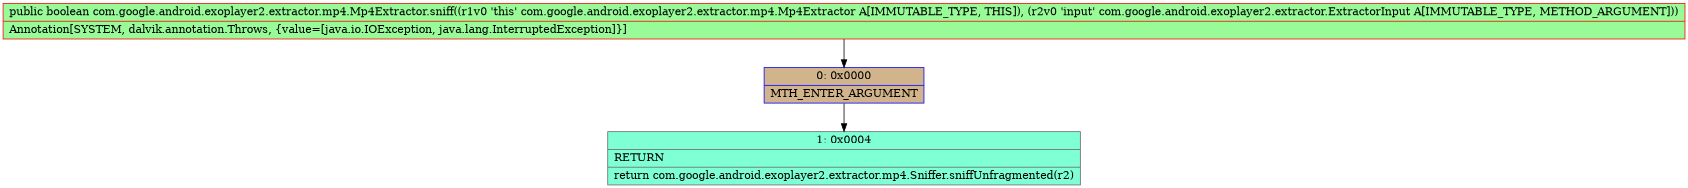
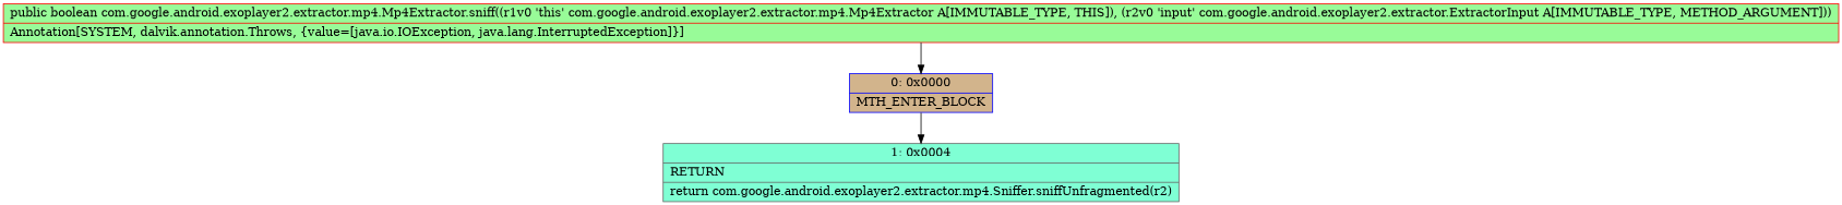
  digraph {
    node [shape=record style=filled]
-   n1 [label="{0\:\ 0x0000|MTH_ENTER_ARGUMENT\l}" fillcolor=tan color=blue]
+   n1 [label="{0\:\ 0x0000|MTH_ENTER_BLOCK\l}" fillcolor=tan color=blue]
    n2 [label="{1\:\ 0x0004|RETURN\l|return com.google.android.exoplayer2.extractor.mp4.Sniffer.sniffUnfragmented(r2)\l}" fillcolor=aquamarine color=gray40]
    n3 [label="{public boolean com.google.android.exoplayer2.extractor.mp4.Mp4Extractor.sniff((r1v0 'this' com.google.android.exoplayer2.extractor.mp4.Mp4Extractor A[IMMUTABLE_TYPE, THIS]), (r2v0 'input' com.google.android.exoplayer2.extractor.ExtractorInput A[IMMUTABLE_TYPE, METHOD_ARGUMENT]))  | Annotation[SYSTEM, dalvik.annotation.Throws, \{value=[java.io.IOException, java.lang.InterruptedException]\}]\l}" fillcolor=palegreen color=red]
    n1 -> n2
    n3 -> n1
  }
